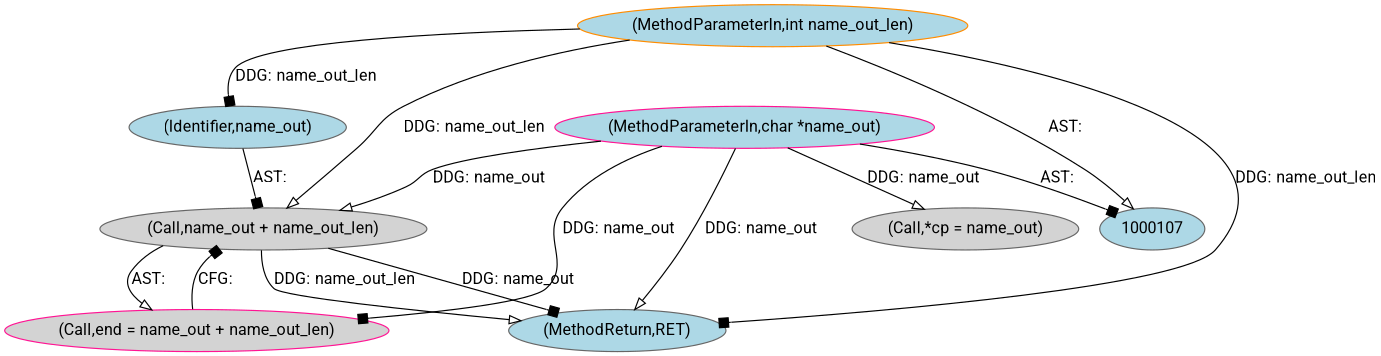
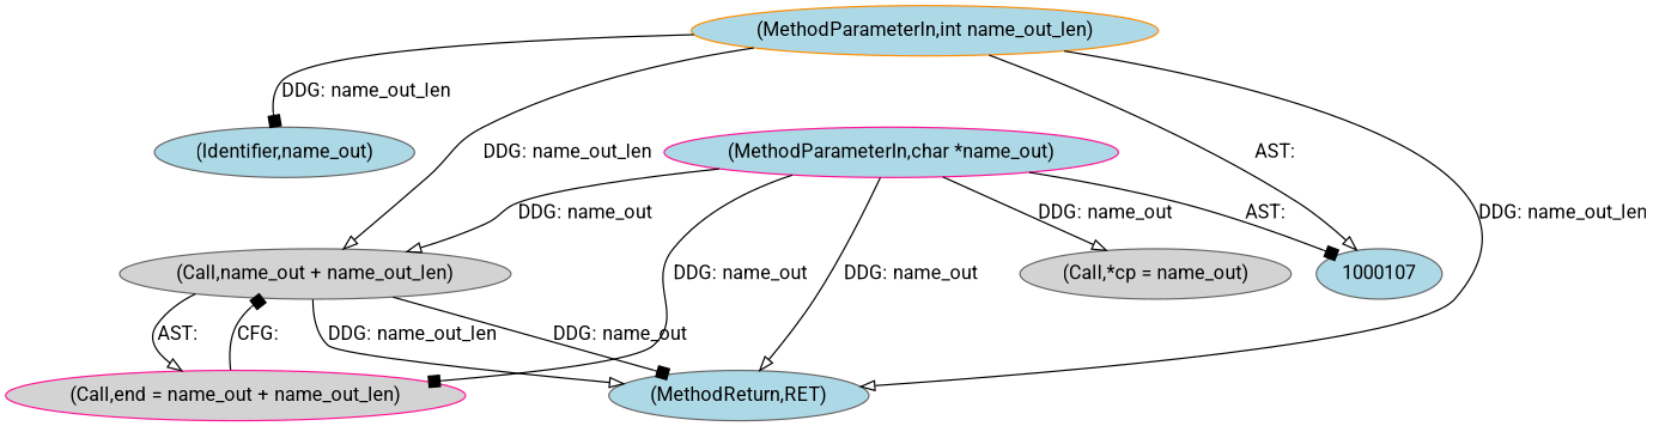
  digraph {
    fontname=Roboto
    node [color=gray40 fillcolor=lightblue fontname=Roboto style=filled]
    edge [arrowhead=box fontname=Roboto]
    n1 [fillcolor=lightgrey label="(Call,name_out + name_out_len)"]
    n2 [label="(MethodReturn,RET)"]
    n3 [color=deeppink fillcolor=lightgrey label="(Call,end = name_out + name_out_len)"]
    n4 [color=deeppink label="(MethodParameterIn,char *name_out)"]
    n5 [fillcolor=lightgrey label="(Call,*cp = name_out)"]
    1000107
    n7 [color=darkorange label="(MethodParameterIn,int name_out_len)"]
    n8 [label="(Identifier,name_out)"]
    n1 -> n2 [label="DDG: name_out"]
    n1 -> n2 [arrowhead=onormal label="DDG: name_out_len"]
    n1 -> n3 [arrowhead=onormal label="AST: "]
    n3 -> n1 [label="CFG: "]
    n4 -> n1 [arrowhead=onormal label="DDG: name_out"]
    n4 -> n2 [arrowhead=onormal label="DDG: name_out"]
    n4 -> n3 [label="DDG: name_out"]
    n4 -> n5 [arrowhead=onormal label="DDG: name_out"]
    n4 -> 1000107 [label="AST: "]
    n7 -> n1 [arrowhead=onormal label="DDG: name_out_len"]
-   n7 -> n2 [label="DDG: name_out_len"]
+   n7 -> n2 [arrowhead=onormal label="DDG: name_out_len"]
    n7 -> 1000107 [arrowhead=onormal label="AST: "]
    n7 -> n8 [label="DDG: name_out_len"]
-   n8 -> n1 [label="AST: "]
  }
